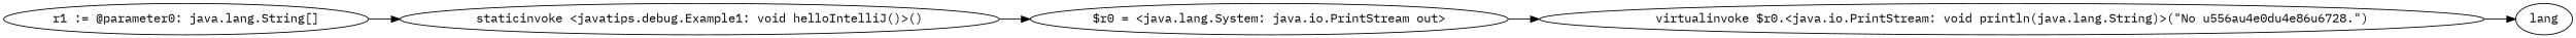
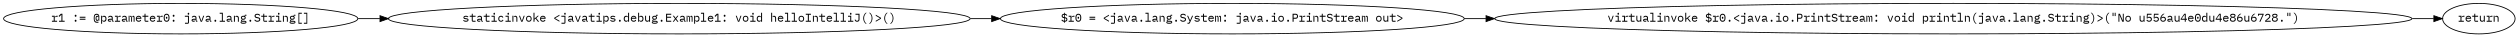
  digraph {
    rankdir=LR
    fontname="IBM Plex Mono"
    node [fontname="IBM Plex Mono"]
    edge [fontname="IBM Plex Mono"]
    "r1 := @parameter0: java.lang.String[]"
    "staticinvoke <javatips.debug.Example1: void helloIntelliJ()>()"
    "$r0 = <java.lang.System: java.io.PrintStream out>"
    "virtualinvoke $r0.<java.io.PrintStream: void println(java.lang.String)>(\"No \u556a\u4e0d\u4e86\u6728.\")"
-   return [label=lang]
+   return
    "r1 := @parameter0: java.lang.String[]" -> "staticinvoke <javatips.debug.Example1: void helloIntelliJ()>()"
    "staticinvoke <javatips.debug.Example1: void helloIntelliJ()>()" -> "$r0 = <java.lang.System: java.io.PrintStream out>"
    "$r0 = <java.lang.System: java.io.PrintStream out>" -> "virtualinvoke $r0.<java.io.PrintStream: void println(java.lang.String)>(\"No \u556a\u4e0d\u4e86\u6728.\")"
    "virtualinvoke $r0.<java.io.PrintStream: void println(java.lang.String)>(\"No \u556a\u4e0d\u4e86\u6728.\")" -> return
  }
